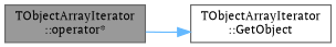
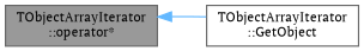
  digraph {
    rankdir=LR
    fontname="PT Serif"
    node [fontname="PT Serif" fontsize=10 shape=box style=filled]
    n1 [color=gray40 fillcolor=grey60 fontcolor=black height=0.2 label="TObjectArrayIterator\l::operator*" width=0.4]
    n2 [color=grey40 fillcolor=white height=0.2 label="TObjectArrayIterator\l::GetObject" width=0.4]
-   n1 -> n2 [color=steelblue1 fontname="PT Serif" fontsize=10 labelfontname=Helvetica labelfontsize=10 style=solid]
+   n2 -> n1 [color=steelblue1 fontname="PT Serif" fontsize=10 labelfontname=Helvetica labelfontsize=10 style=solid]
  }
